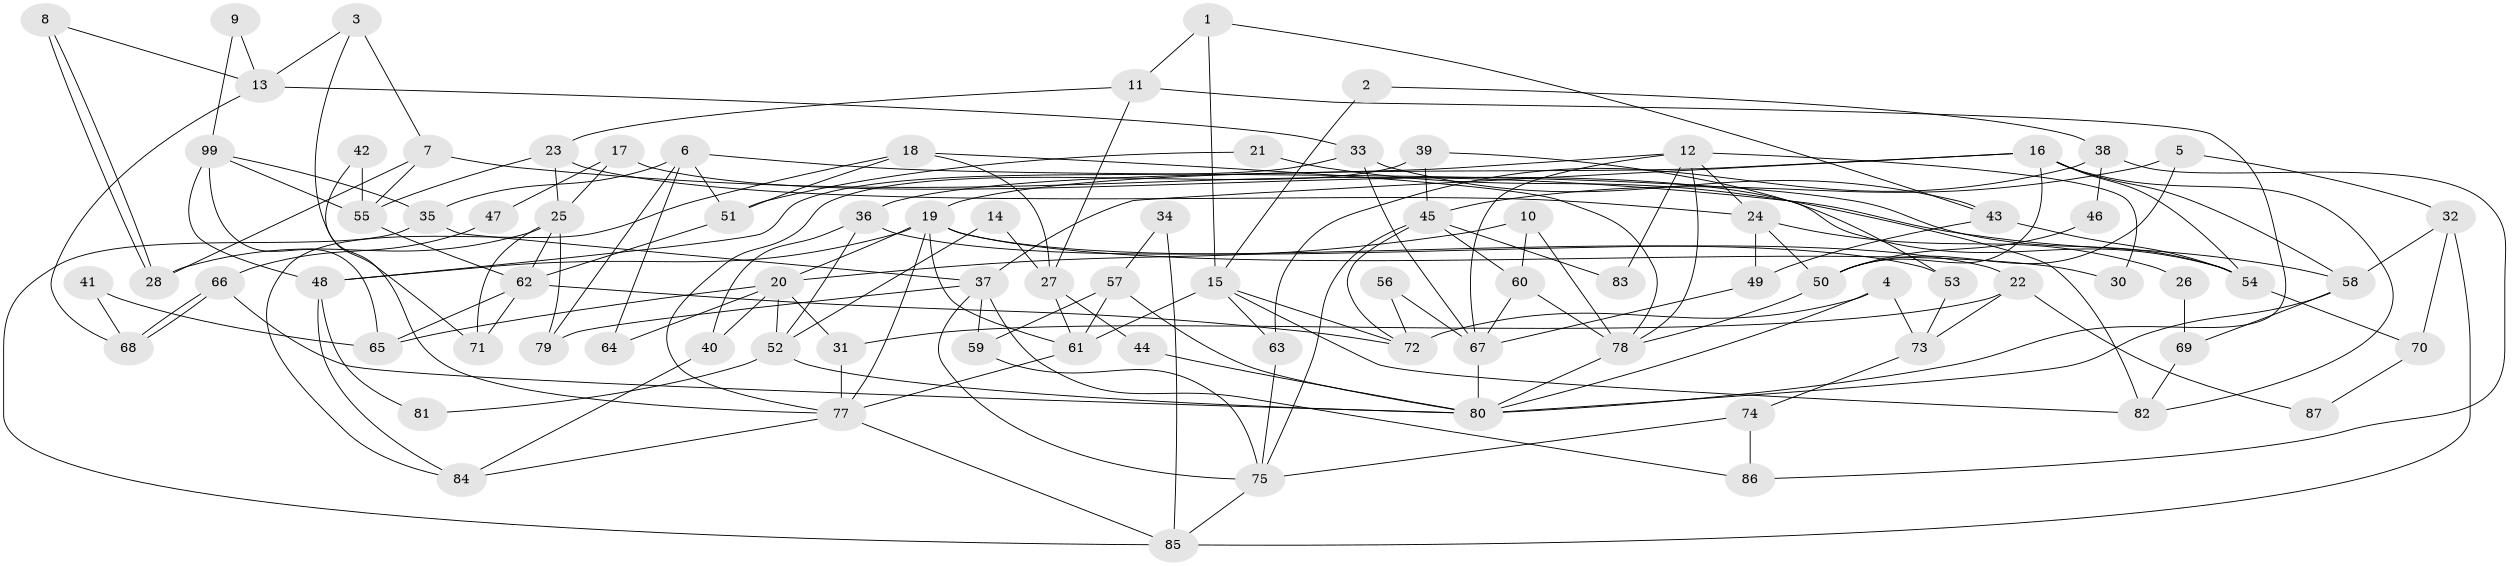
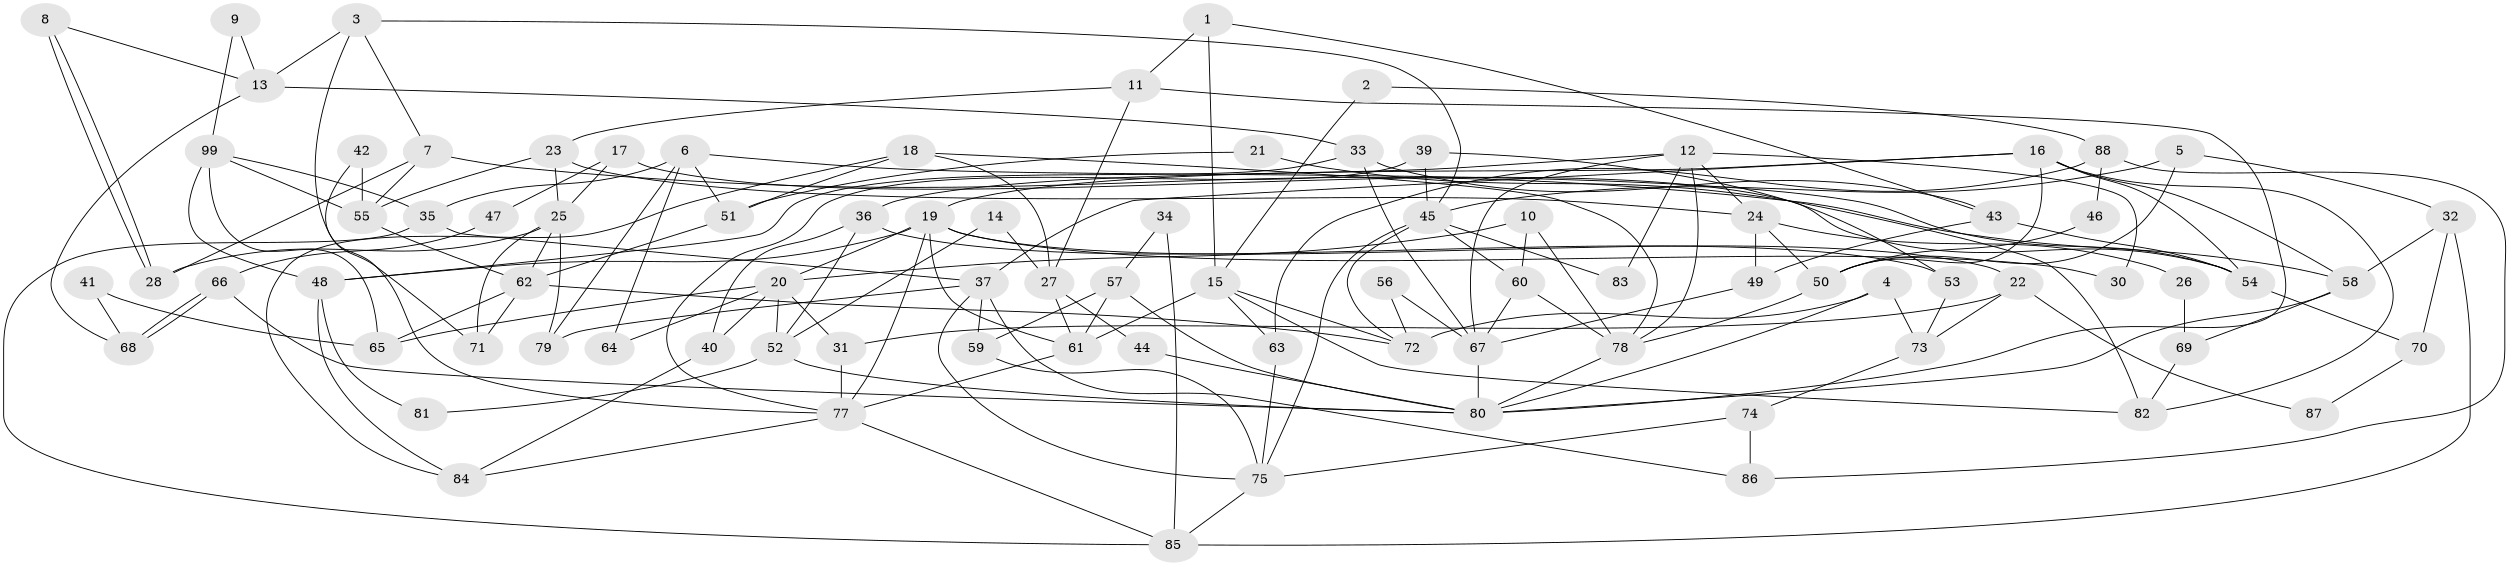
  graph {
    node [color=gray90 style=filled]
    1
    11
    15
    43
    80
    23
    27
    72
    61
    63
    82
    54
    49
    2
-   38
+   38 [label=88]
    86
    46
    3
    7
    13
    45
    71
    28
    55
    58
    33
    68
    60
    83
    75
    4
    73
    74
    5
    32
    50
    70
    85
    78
    6
    35
    51
    64
    79
    37
    62
    69
    8
    9
    n50 [label=99]
    48
    65
    10
    20
    52
    31
    40
    67
    24
    25
    44
    12
    30
    36
    26
    53
    14
    81
    77
    16
    19
    22
    59
    17
    47
    66
    18
    84
    87
    21
    34
    57
    39
    41
    42
    56
    1 -- 11
    1 -- 15
    1 -- 43
    11 -- 80
    11 -- 23
    11 -- 27
    15 -- 72
    15 -- 61
    15 -- 63
    15 -- 82
    43 -- 54
    43 -- 49
    23 -- 55
    23 -- 24
    23 -- 25
    27 -- 61
    27 -- 44
    61 -- 77
    63 -- 75
    54 -- 70
    49 -- 67
    2 -- 15
    2 -- 38
    38 -- 63
    38 -- 86
    38 -- 46
    46 -- 50
    3 -- 7
    3 -- 13
+   3 -- 45
    3 -- 71
    7 -- 28
    7 -- 55
    7 -- 58
    13 -- 33
    13 -- 68
    45 -- 72
    45 -- 60
    45 -- 83
    45 -- 75
    55 -- 62
    58 -- 80
    58 -- 69
    33 -- 43
    33 -- 48
    33 -- 67
    60 -- 78
    60 -- 67
    75 -- 85
    4 -- 80
    4 -- 72
    4 -- 73
    73 -- 74
    74 -- 86
    74 -- 75
    5 -- 45
    5 -- 32
    5 -- 50
    32 -- 58
    32 -- 70
    32 -- 85
    50 -- 78
    70 -- 87
    78 -- 80
    6 -- 54
    6 -- 35
    6 -- 51
    6 -- 64
    6 -- 79
    35 -- 85
    35 -- 37
    51 -- 62
    37 -- 86
    37 -- 75
    37 -- 79
    37 -- 59
    62 -- 72
    62 -- 71
    62 -- 65
    69 -- 82
    8 -- 13
    8 -- 28
    8 -- 28
    9 -- 13
    9 -- n50
    n50 -- 55
    n50 -- 35
    n50 -- 48
    n50 -- 65
    48 -- 81
    48 -- 84
    10 -- 60
    10 -- 78
    10 -- 20
    20 -- 64
    20 -- 65
    20 -- 52
    20 -- 31
    20 -- 40
    52 -- 80
    52 -- 81
    31 -- 77
    40 -- 84
    67 -- 80
    24 -- 49
    24 -- 50
    24 -- 26
    25 -- 71
    25 -- 28
    25 -- 79
    25 -- 62
    44 -- 80
    12 -- 83
    12 -- 78
    12 -- 67
    12 -- 24
    12 -- 30
    12 -- 36
    36 -- 52
    36 -- 40
    36 -- 53
    26 -- 69
    53 -- 73
    14 -- 27
    14 -- 52
    77 -- 85
    77 -- 84
    16 -- 82
    16 -- 54
    16 -- 58
    16 -- 50
    16 -- 37
    16 -- 19
    19 -- 61
    19 -- 48
    19 -- 20
    19 -- 30
    19 -- 77
    19 -- 22
    22 -- 73
    22 -- 31
    22 -- 87
    59 -- 75
    17 -- 54
    17 -- 25
    17 -- 47
    47 -- 66
    66 -- 80
    66 -- 68
    66 -- 68
    18 -- 27
    18 -- 78
    18 -- 51
    18 -- 84
    21 -- 82
    21 -- 51
    34 -- 85
    34 -- 57
    57 -- 80
    57 -- 61
    57 -- 59
    39 -- 45
    39 -- 53
    39 -- 77
    41 -- 68
    41 -- 65
    42 -- 55
    42 -- 77
    56 -- 72
    56 -- 67
  }
